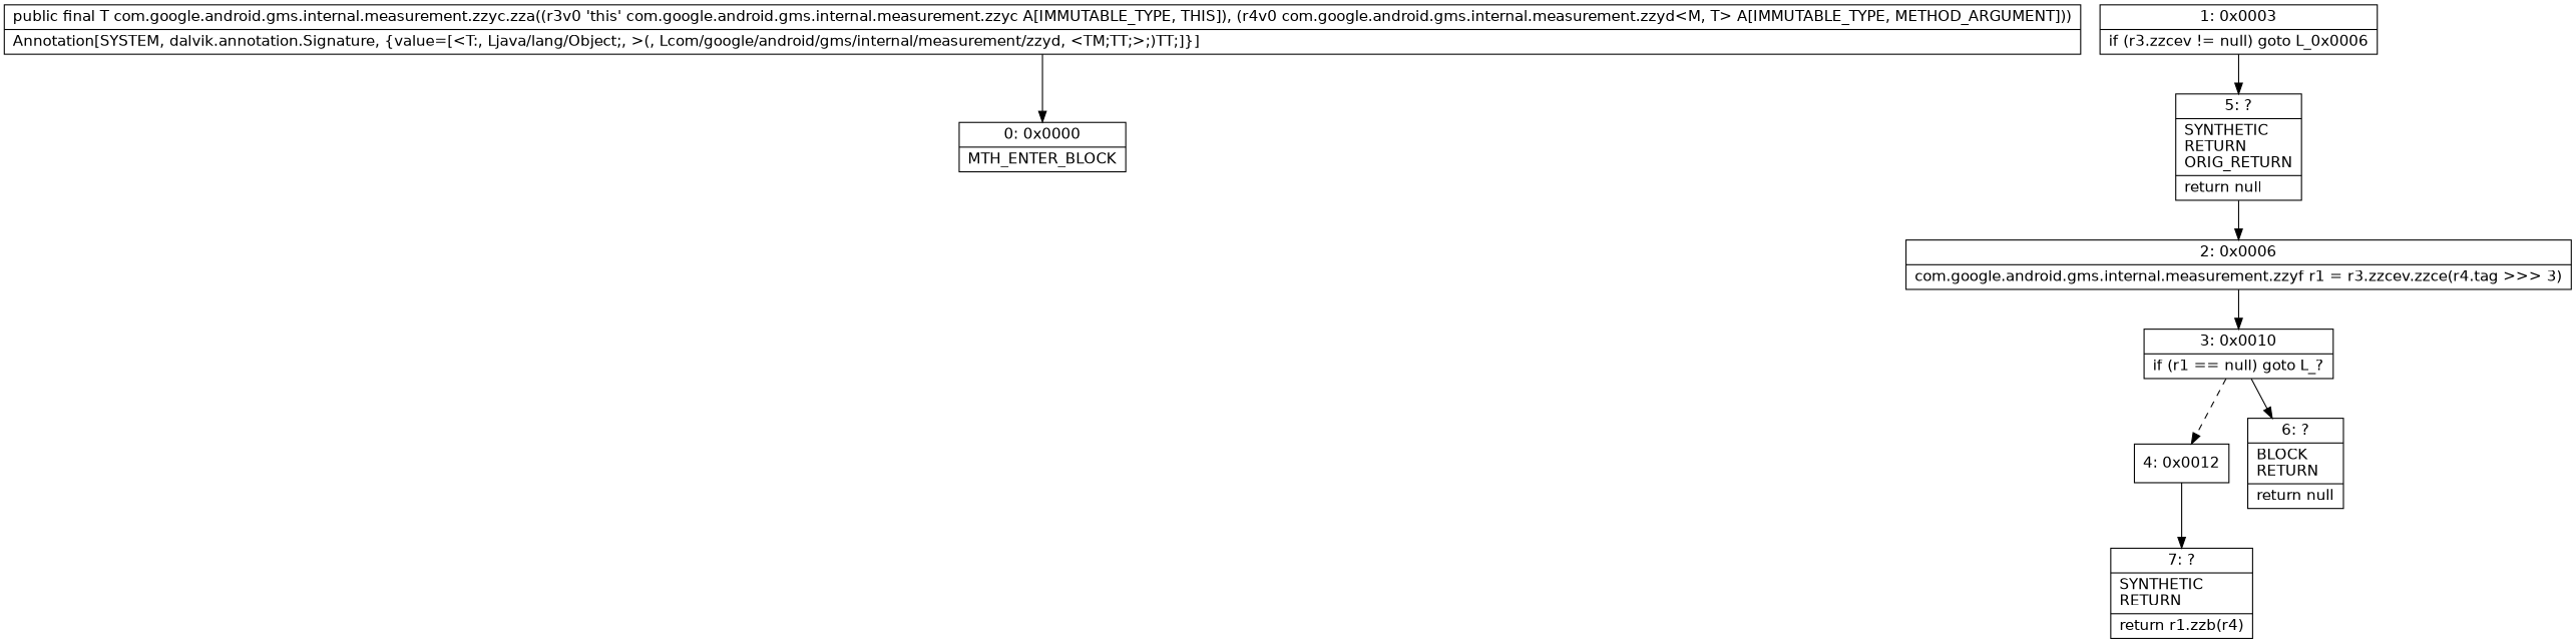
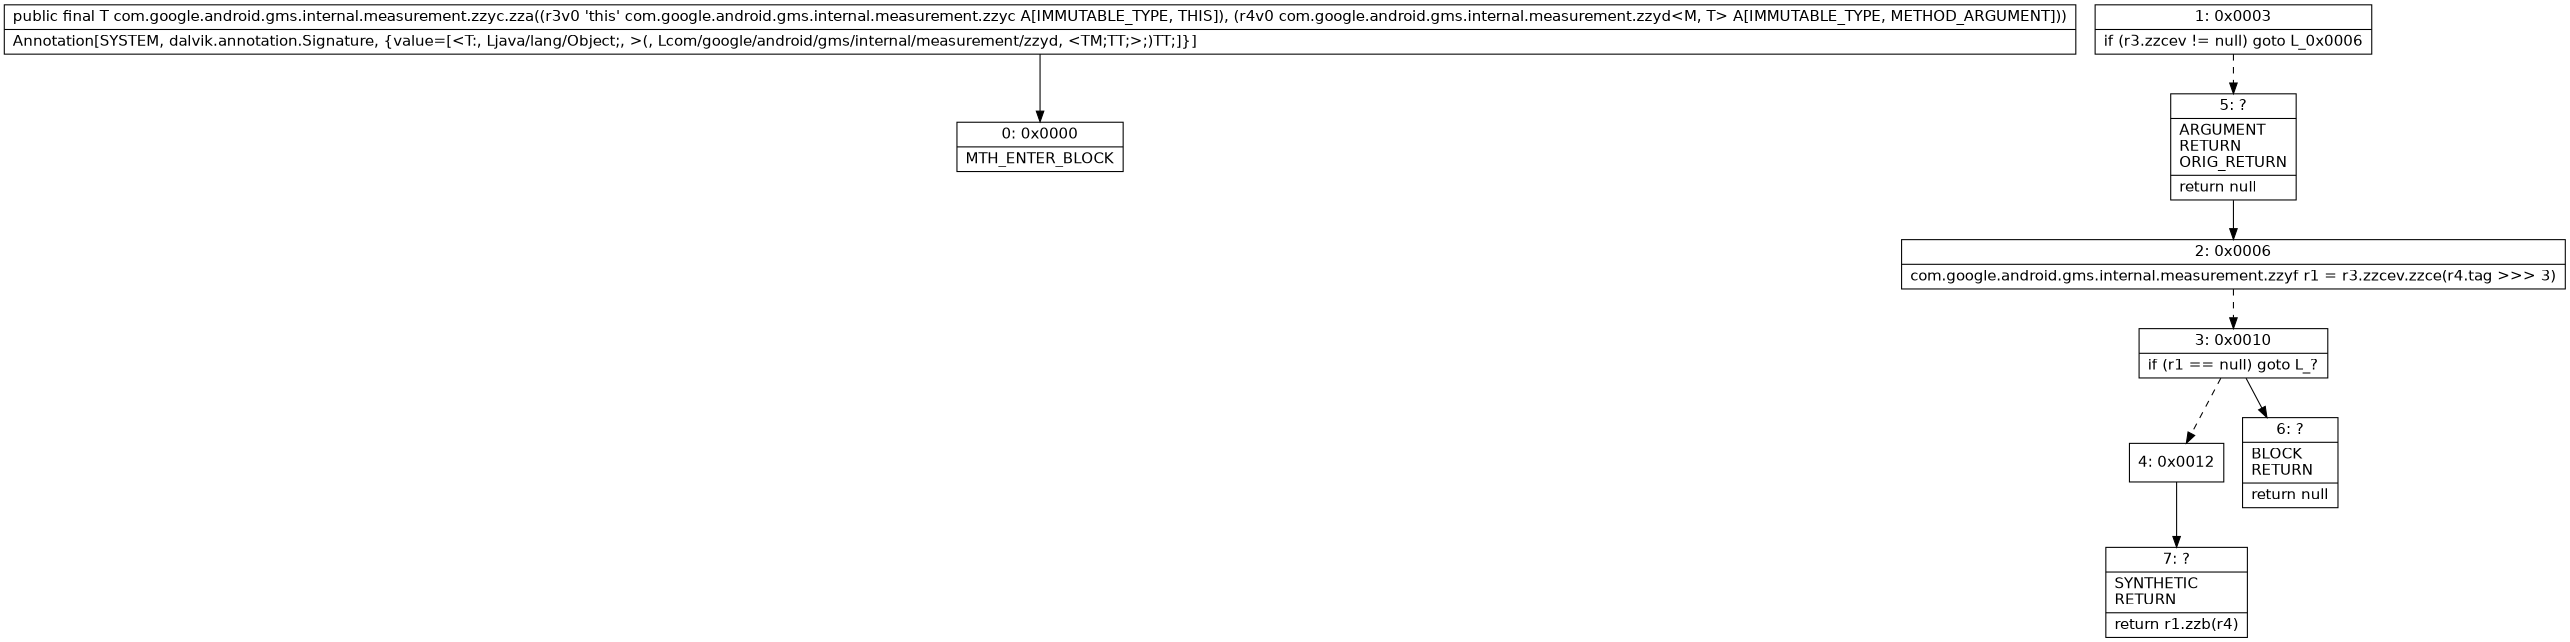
  digraph {
    fontname="DejaVu Sans"
    node [fontname="DejaVu Sans" shape=record]
    edge [fontname="DejaVu Sans"]
    n1 [label="{0\:\ 0x0000|MTH_ENTER_BLOCK\l}"]
    n2 [label="{1\:\ 0x0003|if (r3.zzcev != null) goto L_0x0006\l}"]
-   n3 [label="{5\:\ ?|SYNTHETIC\lRETURN\lORIG_RETURN\l|return null\l}"]
+   n3 [label="{5\:\ ?|ARGUMENT\lRETURN\lORIG_RETURN\l|return null\l}"]
    n4 [label="{2\:\ 0x0006|com.google.android.gms.internal.measurement.zzyf r1 = r3.zzcev.zzce(r4.tag \>\>\> 3)\l}"]
    n5 [label="{3\:\ 0x0010|if (r1 == null) goto L_?\l}"]
    n6 [label="{4\:\ 0x0012}"]
    n7 [label="{6\:\ ?|BLOCK\lRETURN\l|return null\l}"]
    n8 [label="{7\:\ ?|SYNTHETIC\lRETURN\l|return r1.zzb(r4)\l}"]
    n9 [label="{public final T com.google.android.gms.internal.measurement.zzyc.zza((r3v0 'this' com.google.android.gms.internal.measurement.zzyc A[IMMUTABLE_TYPE, THIS]), (r4v0 com.google.android.gms.internal.measurement.zzyd\<M, T\> A[IMMUTABLE_TYPE, METHOD_ARGUMENT]))  | Annotation[SYSTEM, dalvik.annotation.Signature, \{value=[\<T:, Ljava\/lang\/Object;, \>(, Lcom\/google\/android\/gms\/internal\/measurement\/zzyd, \<TM;TT;\>;)TT;]\}]\l}"]
-   n2 -> n3 [style=solid]
+   n2 -> n3 [style=dashed]
    n3 -> n4
-   n4 -> n5
+   n4 -> n5 [style=dashed]
    n5 -> n6 [style=dashed]
    n5 -> n7
    n6 -> n8
    n9 -> n1
  }
